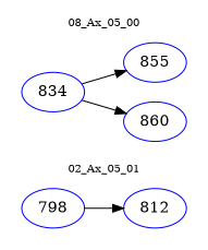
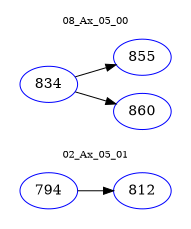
  digraph {
    rankdir=LR
    node [color=blue]
    edge [color=black]
-   n1 [label=798]
+   n1 [label=794]
    n2 [label=812]
    n3 [label=834]
    n4 [label=860]
    n5 [label=855]
    subgraph cluster_1 {
      color=white
      fontsize=10
      label="02_Ax_05_01"
      n1
      n2
    }
    subgraph cluster_2 {
      color=white
      fontsize=10
      label="08_Ax_05_00"
      n3
      n4
      n5
    }
    n1 -> n2
    n3 -> n4
    n3 -> n5
  }
